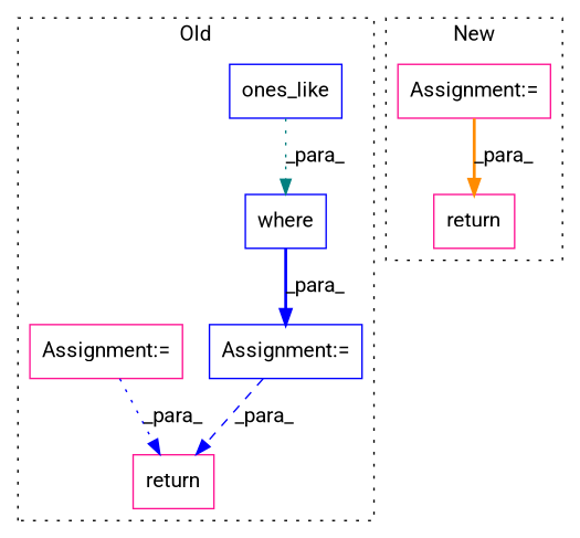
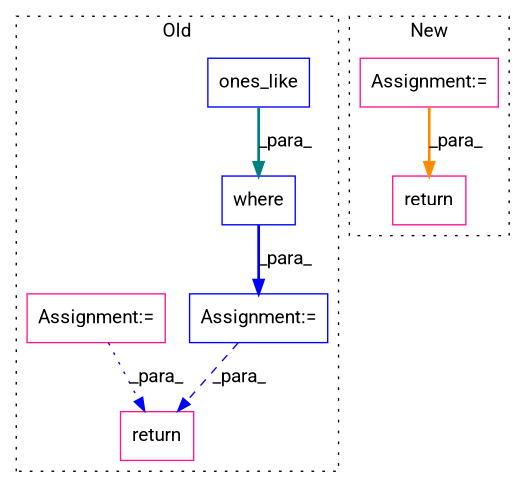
  digraph {
    fontname=Roboto
    node [a=7 l=1 shape=box color=deeppink fontname=Roboto]
    edge [color=blue style=dotted fontname=Roboto]
    n1 [a=32 l="10,1" label=ones_like s="860,871" color=blue]
    n2 [a=41 l=7 label=return s=981]
    n3 [label="Assignment:=" s=880]
    n4 [label="Assignment:=" s=815 color=blue]
    n5 [a=32 l="6,1" label=where s="822,872" color=blue]
    n6 [a=41 l=7 label=return s=852]
    n7 [label="Assignment:=" s=830]
    subgraph cluster_1 {
      label=Old
      style=dotted
      n1
      n2
      n3
      n4
      n5
    }
    subgraph cluster_2 {
      label=New
      style=dotted
      n6
      n7
    }
-   n1 -> n5 [label=_para_ color=teal]
+   n1 -> n5 [label=_para_ color=teal style=bold]
    n3 -> n2 [label=_para_]
    n4 -> n2 [label=_para_ style=dashed]
    n5 -> n4 [label=_para_ style=bold]
    n7 -> n6 [label=_para_ color=darkorange style=bold]
  }
